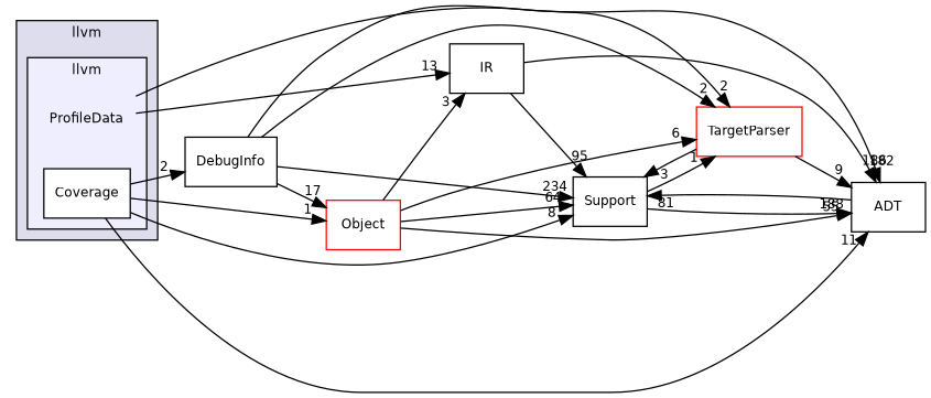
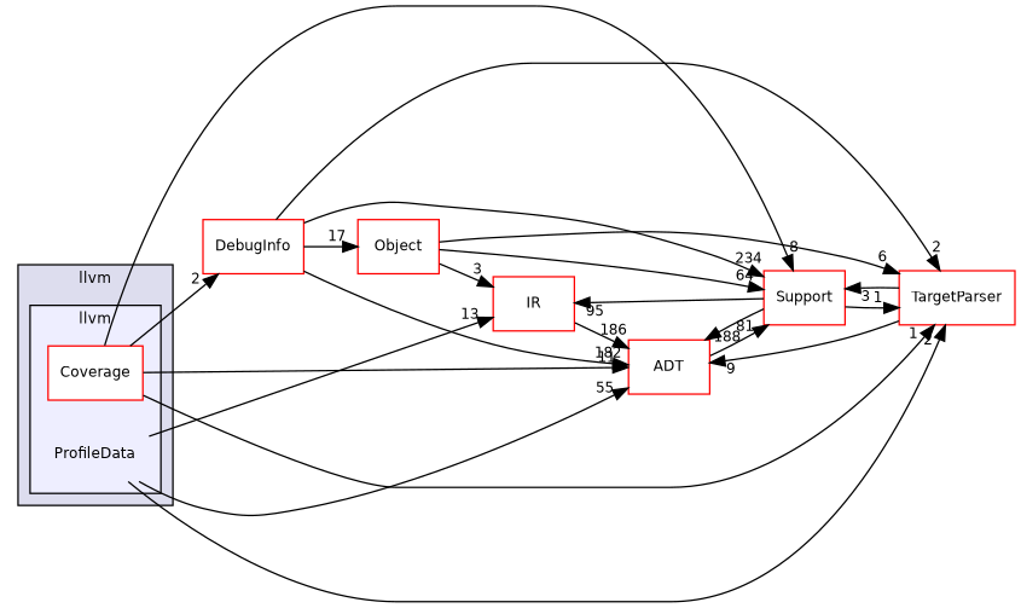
  digraph {
    compound=true
    rankdir=LR
    node [fontname=Helvetica fontsize=10 shape=box color=red]
    edge [headlabel=2 labeldistance=1.5 labelfontname=Helvetica labelfontsize=10]
    n1 [label=ProfileData shape=plaintext color=""]
-   n2 [color=black fillcolor=white label=Coverage style=filled]
-   n3 [label=IR color=""]
+   n2 [fillcolor=white label=Coverage style=filled]
+   n3 [label=IR]
    n4 [label=TargetParser]
-   n5 [color=black label=DebugInfo]
+   n5 [label=DebugInfo]
    n6 [label=Object]
-   n7 [color=black label=Support]
-   n8 [label=ADT color=""]
+   n7 [label=Support]
+   n8 [label=ADT]
    subgraph cluster_1 {
      bgcolor="#ddddee"
      fontname=Helvetica
      fontsize=10
      label=llvm
      pencolor=black
      subgraph cluster_2 {
        bgcolor="#eeeeff"
        fontname=Helvetica
        fontsize=10
        label=llvm
        pencolor=black
        n1
        n2
      }
    }
    n1 -> n3 [headlabel=13]
    n1 -> n4
    n2 -> n5
-   n2 -> n6 [headlabel=1]
+   n2 -> n4 [headlabel=1]
    n2 -> n7 [headlabel=8]
    n2 -> n8 [headlabel=11]
-   n3 -> n7 [headlabel=95]
+   n7 -> n3 [headlabel=95]
    n3 -> n8 [headlabel=186]
    n4 -> n7 [headlabel=3]
    n4 -> n8 [headlabel=9]
    n5 -> n4
    n5 -> n6 [headlabel=17]
    n5 -> n7 [headlabel=234]
    n5 -> n8 [headlabel=182]
    n6 -> n3 [headlabel=3]
    n6 -> n4 [headlabel=6]
    n6 -> n7 [headlabel=64]
-   n6 -> n8 [headlabel=55]
+   n1 -> n8 [headlabel=55]
    n7 -> n4 [headlabel=1]
    n7 -> n8 [headlabel=188]
    n8 -> n7 [headlabel=81]
  }
